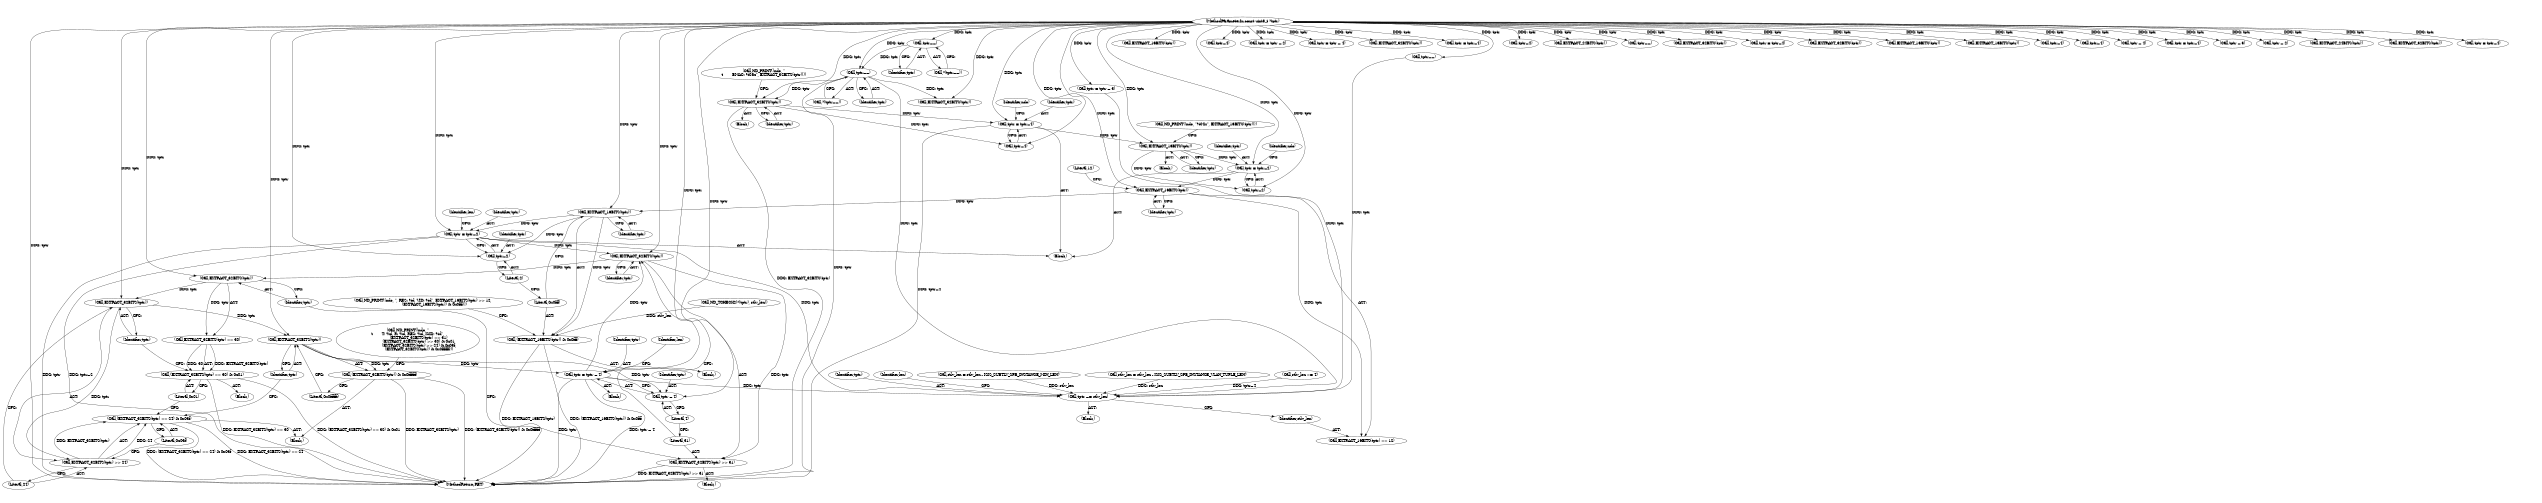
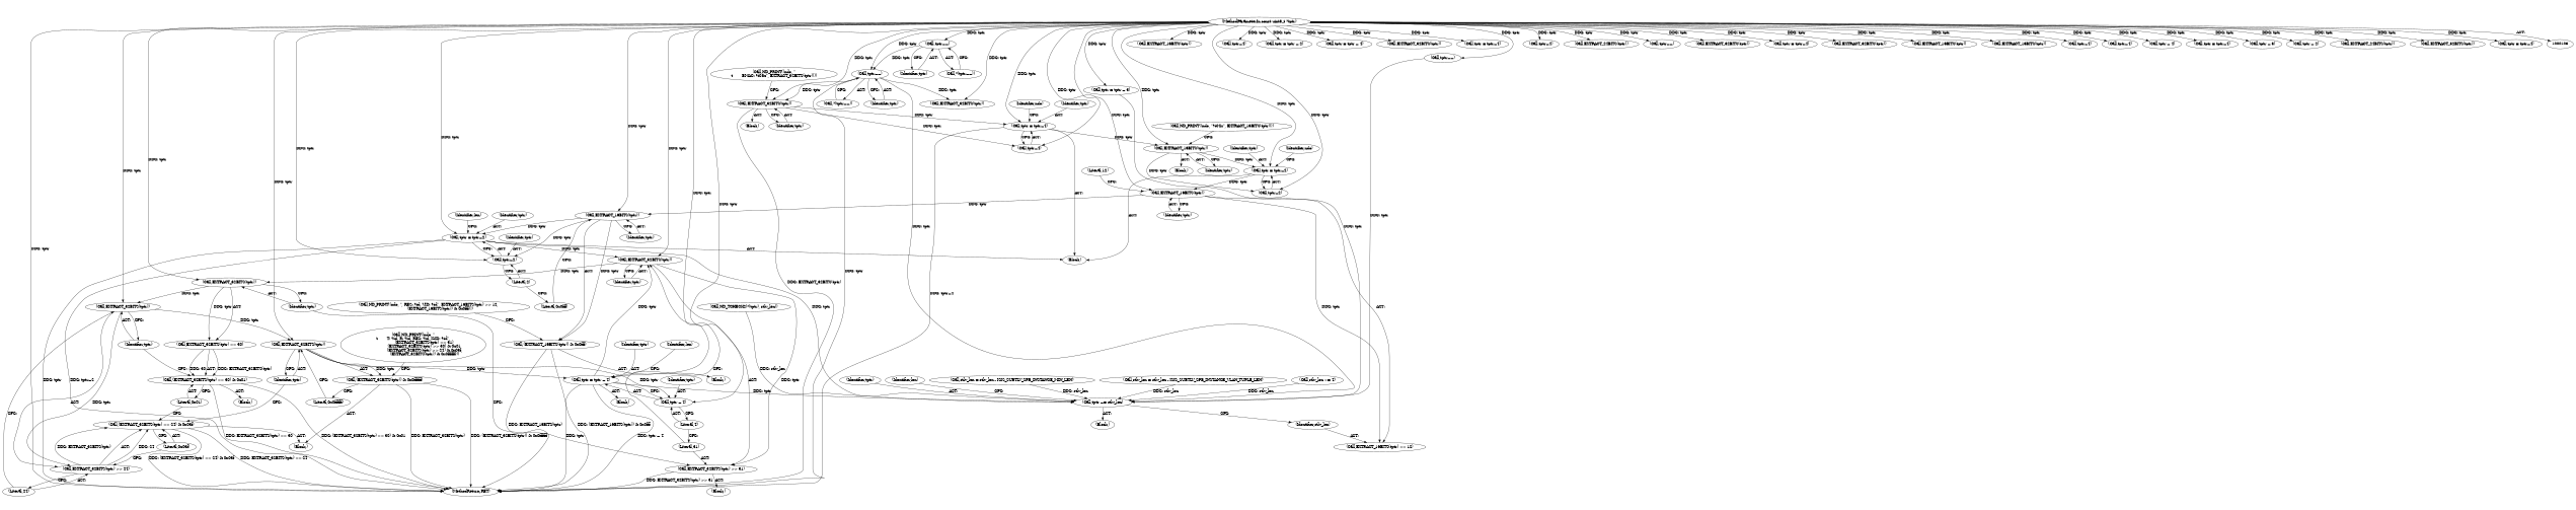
  digraph {
    n1 [label="(Call,EXTRACT_16BITS(tptr))"]
    n2 [label="(Call,(EXTRACT_16BITS(tptr)) & 0x0fff)"]
    n3 [label="(Call,tptr = tptr+2)"]
    n4 [label="(Call,tptr+2)"]
    n5 [label="(Identifier,tptr)"]
    n6 [label="(MethodReturn,RET)"]
    n7 [label="(Block,)"]
    n8 [label="(Block,)"]
    n9 [label="(Call,tptr += stlv_len)"]
    n10 [label="(Call,EXTRACT_32BITS(tptr))"]
    n11 [label="(Literal,2)"]
    n12 [label="(Call,EXTRACT_16BITS(tptr))"]
    n13 [label="(Call,EXTRACT_16BITS(tptr) >> 12)"]
    n14 [label="(Identifier,tptr)"]
    n15 [label="(Call,tptr = tptr+2)"]
    n16 [label="(Call,tptr+2)"]
    n17 [label="(Call,EXTRACT_16BITS(tptr))"]
    n18 [label="(Identifier,tptr)"]
    n19 [label="(Block,)"]
    n20 [label="(Call,tptr = tptr+4)"]
    n21 [label="(Call,tptr+4)"]
    n22 [label="(Call,EXTRACT_32BITS(tptr))"]
    n23 [label="(Identifier,tptr)"]
    n24 [label="(Block,)"]
    n25 [label="(Call,tptr++)"]
    n26 [label="(Call,EXTRACT_32BITS(tptr))"]
    n27 [label="(Call,*(tptr++))"]
    n28 [label="(Identifier,tptr)"]
    n29 [label="(Identifier,stlv_len)"]
    n30 [label="(Block,)"]
    n31 [label="(Call,tptr++)"]
    n32 [label="(Identifier,tptr)"]
    n33 [label="(Call,*(tptr++))"]
    n34 [label="(MethodParameterIn,const uint8_t *tptr)"]
    n35 [label="(Call,EXTRACT_32BITS(tptr))"]
    n36 [label="(Call,EXTRACT_32BITS(tptr))"]
    n37 [label="(Call,EXTRACT_32BITS(tptr))"]
    n38 [label="(Call,tptr = tptr + 4)"]
    n39 [label="(Call,tptr + 4)"]
    n40 [label="(Call,EXTRACT_16BITS(tptr))"]
    n41 [label="(Call,tptr++)"]
    n42 [label="(Call,tptr+4)"]
    n43 [label="(Call,tptr = tptr + 2)"]
    n44 [label="(Call,tptr = tptr + 4)"]
    n45 [label="(Call,EXTRACT_32BITS(tptr))"]
    n46 [label="(Call,tptr = tptr+4)"]
    n47 [label="(Call,tptr = tptr + 3)"]
    n48 [label="(Call,tptr+4)"]
    n49 [label="(Call,EXTRACT_24BITS(tptr))"]
    n50 [label="(Call,tptr++)"]
    n51 [label="(Call,EXTRACT_32BITS(tptr))"]
    n52 [label="(Call,tptr = tptr+4)"]
    n53 [label="(Call,EXTRACT_32BITS(tptr))"]
    n54 [label="(Call,EXTRACT_16BITS(tptr))"]
    n55 [label="(Call,EXTRACT_16BITS(tptr))"]
    n56 [label="(Call,tptr+4)"]
    n57 [label="(Call,tptr+4)"]
    n58 [label="(Call,tptr + 4)"]
    n59 [label="(Call,tptr = tptr+4)"]
    n60 [label="(Call,tptr + 3)"]
    n61 [label="(Call,tptr + 2)"]
    n62 [label="(Call,EXTRACT_24BITS(tptr))"]
    n63 [label="(Call,EXTRACT_32BITS(tptr))"]
    n64 [label="(Call,tptr = tptr+4)"]
+   1000103
    n66 [label="(Call,EXTRACT_32BITS(tptr) >> 31)"]
    n67 [label="(Identifier,tptr)"]
    n68 [label="(Call,EXTRACT_32BITS(tptr) >> 30)"]
    n69 [label="(Identifier,tptr)"]
    n70 [label="(Call,EXTRACT_32BITS(tptr) >> 24)"]
    n71 [label="(Identifier,tptr)"]
    n72 [label="(Call,(EXTRACT_32BITS(tptr)) & 0x0ffffff)"]
    n73 [label="(Identifier,tptr)"]
    n74 [label="(Block,)"]
    n75 [label="(Literal,4)"]
    n76 [label="(Literal,0x0fff)"]
    n77 [label="(Block,)"]
    n78 [label="(Literal,31)"]
    n79 [label="(Call,(EXTRACT_32BITS(tptr) >> 30) & 0x01)"]
    n80 [label="(Literal,0x01)"]
    n81 [label="(Block,)"]
    n82 [label="(Call,(EXTRACT_32BITS(tptr) >> 24) & 0x03f)"]
    n83 [label="(Literal,24)"]
    n84 [label="(Literal,0x03f)"]
    n85 [label="(Block,)"]
    n86 [label="(Literal,0x0ffffff)"]
    n87 [label="(Identifier,tptr)"]
    n88 [label="(Call,ND_PRINT((ndo, \"%04x\", EXTRACT_16BITS(tptr))))"]
    n89 [label="(Identifier,ndo)"]
    n90 [label="(Identifier,len)"]
    n91 [label="(Call,ND_PRINT((ndo, \", RES: %d, VID: %d\", EXTRACT_16BITS(tptr) >> 12,\n                    (EXTRACT_16BITS(tptr)) & 0x0fff)))"]
    n92 [label="(Identifier,tptr)"]
    n93 [label="(Identifier,len)"]
    n94 [label="(Literal,12)"]
    n95 [label="(Call,stlv_len = stlv_len - ISIS_SUBTLV_SPB_INSTANCE_MIN_LEN)"]
    n96 [label="(Call,ND_TCHECK2(*(tptr), stlv_len))"]
    n97 [label="(Identifier,tptr)"]
    n98 [label="(Call,stlv_len = stlv_len - ISIS_SUBTLV_SPB_INSTANCE_VLAN_TUPLE_LEN)"]
    n99 [label="(Call,ND_PRINT((ndo, \"\n\t        BMAC: %08x\", EXTRACT_32BITS(tptr))))"]
    n100 [label="(Call,ND_PRINT((ndo, \"\n\t        T: %d, R: %d, RES: %d, ISID: %d\",\n                    (EXTRACT_32BITS(tptr) >> 31),\n                    (EXTRACT_32BITS(tptr) >> 30) & 0x01,\n                    (EXTRACT_32BITS(tptr) >> 24) & 0x03f,\n                    (EXTRACT_32BITS(tptr)) & 0x0ffffff)))"]
    n101 [label="(Identifier,len)"]
    n102 [label="(Call,stlv_len >= 4)"]
    n103 [label="(Identifier,ndo)"]
    n104 [label="(Identifier,tptr)"]
    n105 [label="(Identifier,tptr)"]
    n106 [label="(Identifier,tptr)"]
    n107 [label="(Identifier,tptr)"]
    n1 -> n2 [label="AST: "]
    n1 -> n2 [label="DDG: tptr"]
    n1 -> n3 [label="DDG: tptr"]
    n1 -> n4 [label="DDG: tptr"]
    n1 -> n5 [label="CFG: "]
    n2 -> n6 [label="DDG: EXTRACT_16BITS(tptr)"]
    n2 -> n6 [label="DDG: (EXTRACT_16BITS(tptr)) & 0x0fff"]
    n2 -> n7 [label="AST: "]
    n3 -> n4 [label="CFG: "]
    n3 -> n6 [label="DDG: tptr+2"]
    n3 -> n6 [label="DDG: tptr"]
    n3 -> n8 [label="AST: "]
    n3 -> n9 [label="DDG: tptr"]
    n3 -> n10 [label="DDG: tptr"]
    n4 -> n3 [label="AST: "]
    n4 -> n11 [label="CFG: "]
    n5 -> n1 [label="AST: "]
    n9 -> n29 [label="CFG: "]
    n9 -> n30 [label="AST: "]
    n10 -> n35 [label="DDG: tptr"]
    n10 -> n66 [label="AST: "]
    n10 -> n66 [label="DDG: tptr"]
    n10 -> n67 [label="CFG: "]
    n11 -> n4 [label="AST: "]
    n11 -> n76 [label="CFG: "]
    n12 -> n1 [label="DDG: tptr"]
    n12 -> n13 [label="AST: "]
    n12 -> n13 [label="DDG: tptr"]
    n12 -> n14 [label="CFG: "]
    n14 -> n12 [label="AST: "]
    n15 -> n8 [label="AST: "]
    n15 -> n12 [label="DDG: tptr"]
    n15 -> n16 [label="CFG: "]
    n16 -> n15 [label="AST: "]
    n17 -> n15 [label="DDG: tptr"]
    n17 -> n16 [label="DDG: tptr"]
    n17 -> n18 [label="CFG: "]
    n17 -> n19 [label="AST: "]
    n18 -> n17 [label="AST: "]
    n20 -> n6 [label="DDG: tptr+4"]
    n20 -> n8 [label="AST: "]
    n20 -> n17 [label="DDG: tptr"]
    n20 -> n21 [label="CFG: "]
    n21 -> n20 [label="AST: "]
    n22 -> n6 [label="DDG: EXTRACT_32BITS(tptr)"]
    n22 -> n20 [label="DDG: tptr"]
    n22 -> n21 [label="DDG: tptr"]
    n22 -> n23 [label="CFG: "]
    n22 -> n24 [label="AST: "]
    n23 -> n22 [label="AST: "]
    n25 -> n6 [label="DDG: tptr"]
    n25 -> n9 [label="DDG: tptr"]
    n25 -> n22 [label="DDG: tptr"]
    n25 -> n26 [label="DDG: tptr"]
    n25 -> n27 [label="AST: "]
    n25 -> n28 [label="CFG: "]
    n27 -> n25 [label="CFG: "]
    n28 -> n25 [label="AST: "]
    n29 -> n13 [label="AST: "]
    n31 -> n25 [label="DDG: tptr"]
    n31 -> n32 [label="CFG: "]
    n31 -> n33 [label="AST: "]
    n32 -> n31 [label="AST: "]
    n33 -> n31 [label="CFG: "]
    n34 -> n1 [label="DDG: tptr"]
    n34 -> n3 [label="DDG: tptr"]
    n34 -> n4 [label="DDG: tptr"]
    n34 -> n6 [label="DDG: tptr"]
    n34 -> n10 [label="DDG: tptr"]
    n34 -> n12 [label="DDG: tptr"]
    n34 -> n15 [label="DDG: tptr"]
    n34 -> n16 [label="DDG: tptr"]
    n34 -> n17 [label="DDG: tptr"]
    n34 -> n20 [label="DDG: tptr"]
    n34 -> n21 [label="DDG: tptr"]
    n34 -> n22 [label="DDG: tptr"]
    n34 -> n25 [label="DDG: tptr"]
    n34 -> n26 [label="DDG: tptr"]
    n34 -> n31 [label="DDG: tptr"]
    n34 -> n35 [label="DDG: tptr"]
    n34 -> n36 [label="DDG: tptr"]
    n34 -> n37 [label="DDG: tptr"]
    n34 -> n38 [label="DDG: tptr"]
    n34 -> n39 [label="DDG: tptr"]
    n34 -> n40 [label="DDG: tptr"]
    n34 -> n41 [label="DDG: tptr"]
    n34 -> n42 [label="DDG: tptr"]
    n34 -> n43 [label="DDG: tptr"]
    n34 -> n44 [label="DDG: tptr"]
    n34 -> n45 [label="DDG: tptr"]
    n34 -> n46 [label="DDG: tptr"]
    n34 -> n47 [label="DDG: tptr"]
    n34 -> n48 [label="DDG: tptr"]
    n34 -> n49 [label="DDG: tptr"]
    n34 -> n50 [label="DDG: tptr"]
    n34 -> n51 [label="DDG: tptr"]
    n34 -> n52 [label="DDG: tptr"]
    n34 -> n53 [label="DDG: tptr"]
    n34 -> n54 [label="DDG: tptr"]
    n34 -> n55 [label="DDG: tptr"]
    n34 -> n56 [label="DDG: tptr"]
    n34 -> n57 [label="DDG: tptr"]
    n34 -> n58 [label="DDG: tptr"]
    n34 -> n59 [label="DDG: tptr"]
    n34 -> n60 [label="DDG: tptr"]
    n34 -> n61 [label="DDG: tptr"]
    n34 -> n62 [label="DDG: tptr"]
    n34 -> n63 [label="DDG: tptr"]
    n34 -> n64 [label="DDG: tptr"]
+   n34 -> 1000103 [label="AST: "]
    n35 -> n36 [label="DDG: tptr"]
    n35 -> n68 [label="AST: "]
    n35 -> n68 [label="DDG: tptr"]
    n35 -> n69 [label="CFG: "]
    n36 -> n37 [label="DDG: tptr"]
    n36 -> n70 [label="AST: "]
    n36 -> n70 [label="DDG: tptr"]
    n36 -> n71 [label="CFG: "]
    n37 -> n38 [label="DDG: tptr"]
    n37 -> n39 [label="DDG: tptr"]
    n37 -> n72 [label="AST: "]
    n37 -> n72 [label="DDG: tptr"]
    n37 -> n73 [label="CFG: "]
    n38 -> n6 [label="DDG: tptr"]
    n38 -> n6 [label="DDG: tptr + 4"]
    n38 -> n9 [label="DDG: tptr"]
    n38 -> n10 [label="DDG: tptr"]
    n38 -> n39 [label="CFG: "]
    n38 -> n74 [label="AST: "]
    n39 -> n38 [label="AST: "]
    n39 -> n75 [label="CFG: "]
    n41 -> n9 [label="DDG: tptr"]
    n47 -> n9 [label="DDG: tptr"]
    n66 -> n6 [label="DDG: EXTRACT_32BITS(tptr) >> 31"]
    n66 -> n77 [label="AST: "]
    n67 -> n10 [label="AST: "]
    n68 -> n79 [label="AST: "]
    n68 -> n79 [label="DDG: EXTRACT_32BITS(tptr)"]
    n68 -> n79 [label="DDG: 30"]
    n69 -> n35 [label="AST: "]
    n69 -> n66 [label="CFG: "]
    n70 -> n82 [label="AST: "]
    n70 -> n82 [label="DDG: EXTRACT_32BITS(tptr)"]
    n70 -> n82 [label="DDG: 24"]
    n70 -> n83 [label="CFG: "]
    n71 -> n36 [label="AST: "]
    n71 -> n79 [label="CFG: "]
    n72 -> n6 [label="DDG: (EXTRACT_32BITS(tptr)) & 0x0ffffff"]
    n72 -> n6 [label="DDG: EXTRACT_32BITS(tptr)"]
    n72 -> n85 [label="AST: "]
    n72 -> n86 [label="CFG: "]
    n73 -> n37 [label="AST: "]
    n73 -> n82 [label="CFG: "]
    n75 -> n39 [label="AST: "]
    n75 -> n78 [label="CFG: "]
    n76 -> n1 [label="CFG: "]
-   n76 -> n2 [label="AST: "]
    n78 -> n10 [label="CFG: "]
    n78 -> n66 [label="AST: "]
    n79 -> n6 [label="DDG: (EXTRACT_32BITS(tptr) >> 30) & 0x01"]
    n79 -> n6 [label="DDG: EXTRACT_32BITS(tptr) >> 30"]
    n79 -> n80 [label="CFG: "]
    n79 -> n81 [label="AST: "]
    n80 -> n79 [label="AST: "]
    n80 -> n82 [label="CFG: "]
    n82 -> n6 [label="DDG: EXTRACT_32BITS(tptr) >> 24"]
    n82 -> n6 [label="DDG: (EXTRACT_32BITS(tptr) >> 24) & 0x03f"]
    n82 -> n84 [label="CFG: "]
    n82 -> n85 [label="AST: "]
    n83 -> n36 [label="CFG: "]
    n83 -> n70 [label="AST: "]
    n84 -> n70 [label="CFG: "]
    n84 -> n82 [label="AST: "]
    n86 -> n37 [label="CFG: "]
    n87 -> n9 [label="AST: "]
    n88 -> n17 [label="CFG: "]
    n89 -> n20 [label="CFG: "]
    n90 -> n9 [label="CFG: "]
    n91 -> n2 [label="CFG: "]
    n92 -> n39 [label="AST: "]
    n93 -> n38 [label="CFG: "]
    n94 -> n12 [label="CFG: "]
    n95 -> n9 [label="DDG: stlv_len"]
-   n96 -> n2 [label="DDG: stlv_len"]
+   n96 -> n9 [label="DDG: stlv_len"]
    n97 -> n20 [label="AST: "]
    n98 -> n9 [label="DDG: stlv_len"]
    n99 -> n22 [label="CFG: "]
    n100 -> n72 [label="CFG: "]
    n101 -> n3 [label="CFG: "]
-   n102 -> n9 [label="DDG: tptr+4"]
+   n102 -> n9 [label="DDG: stlv_len"]
    n103 -> n15 [label="CFG: "]
    n104 -> n15 [label="AST: "]
    n105 -> n4 [label="AST: "]
    n106 -> n38 [label="AST: "]
    n107 -> n3 [label="AST: "]
  }
